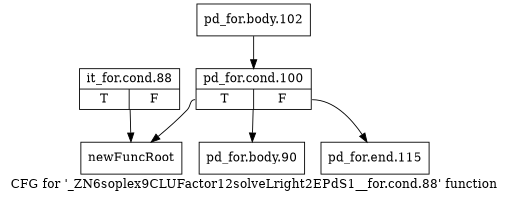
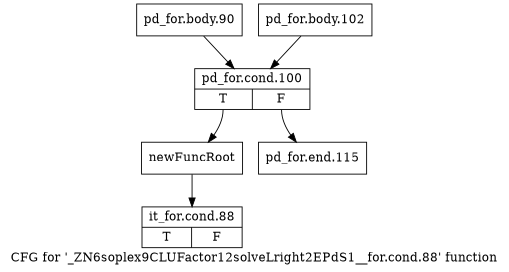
  digraph {
    label="CFG for '_ZN6soplex9CLUFactor12solveLright2EPdS1__for.cond.88' function"
    node [shape=record]
    n1 [label="{newFuncRoot}"]
    n2 [label="{it_for.cond.88|{<s0>T|<s1>F}}"]
    n3 [label="{pd_for.body.90}"]
    n4 [label="{pd_for.cond.100|{<s0>T|<s1>F}}"]
    n5 [label="{pd_for.end.115}"]
    n6 [label="{pd_for.body.102}"]
-   n2 -> n1
-   n4 -> n3
+   n1 -> n2
+   n3 -> n4
    n4 -> n1 [tailport=s0]
    n4 -> n5 [tailport=s1]
    n6 -> n4
  }
